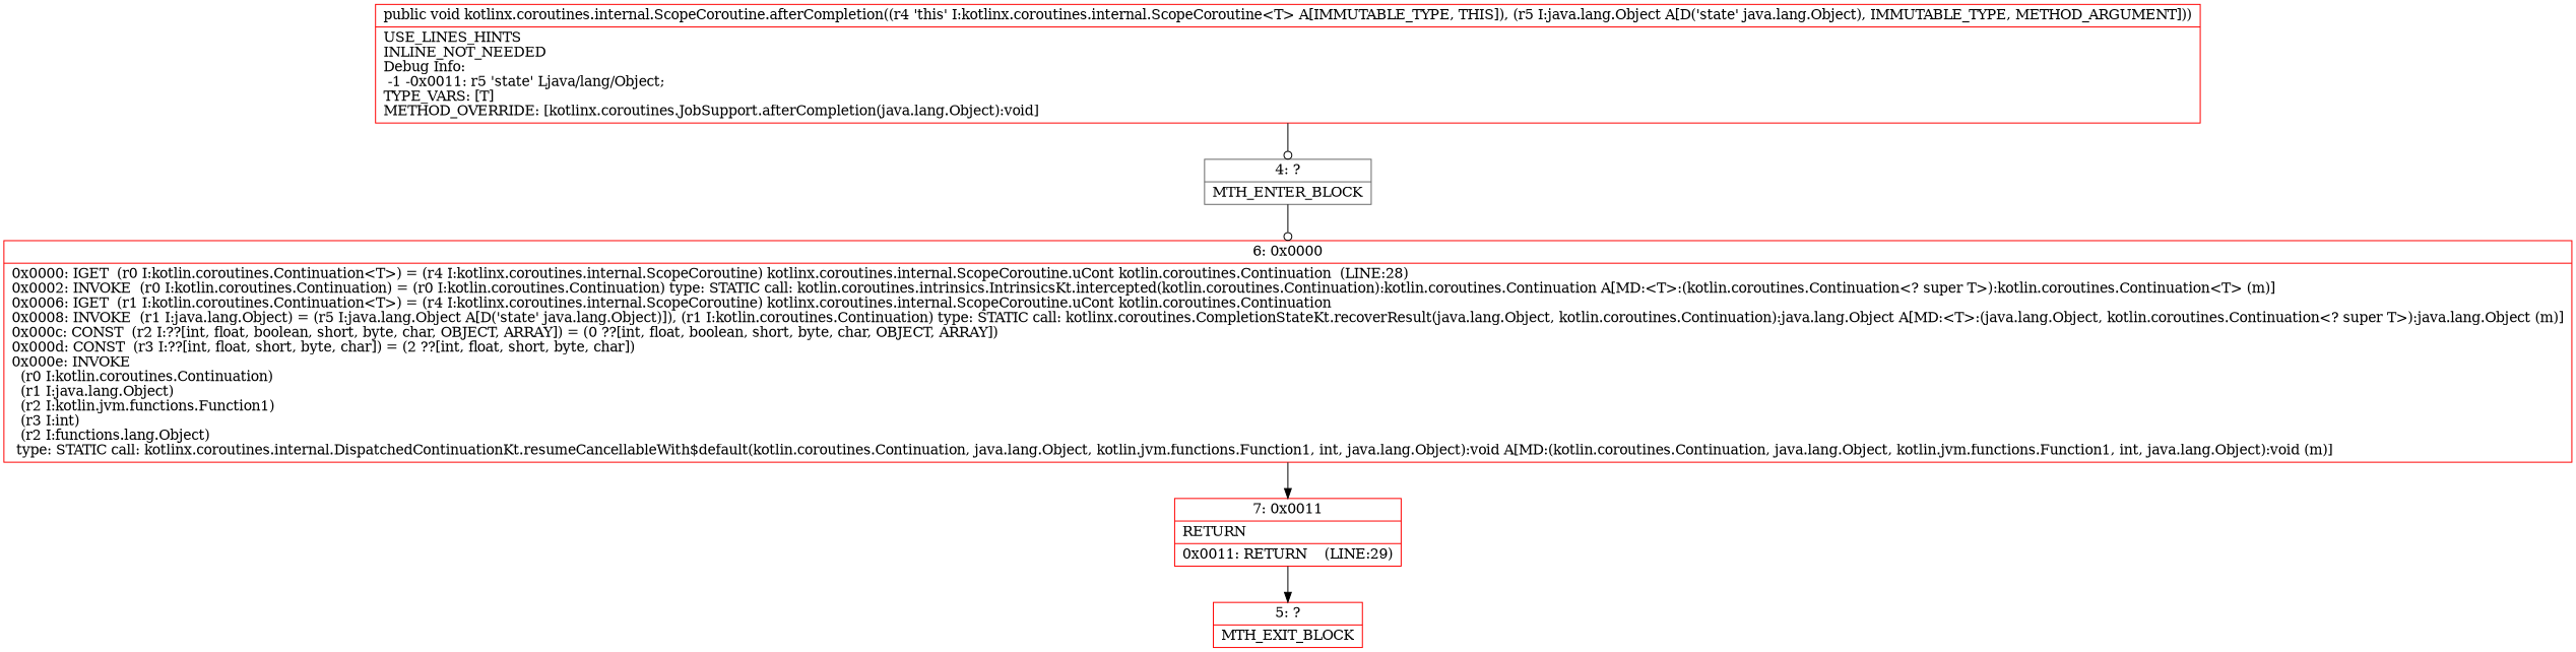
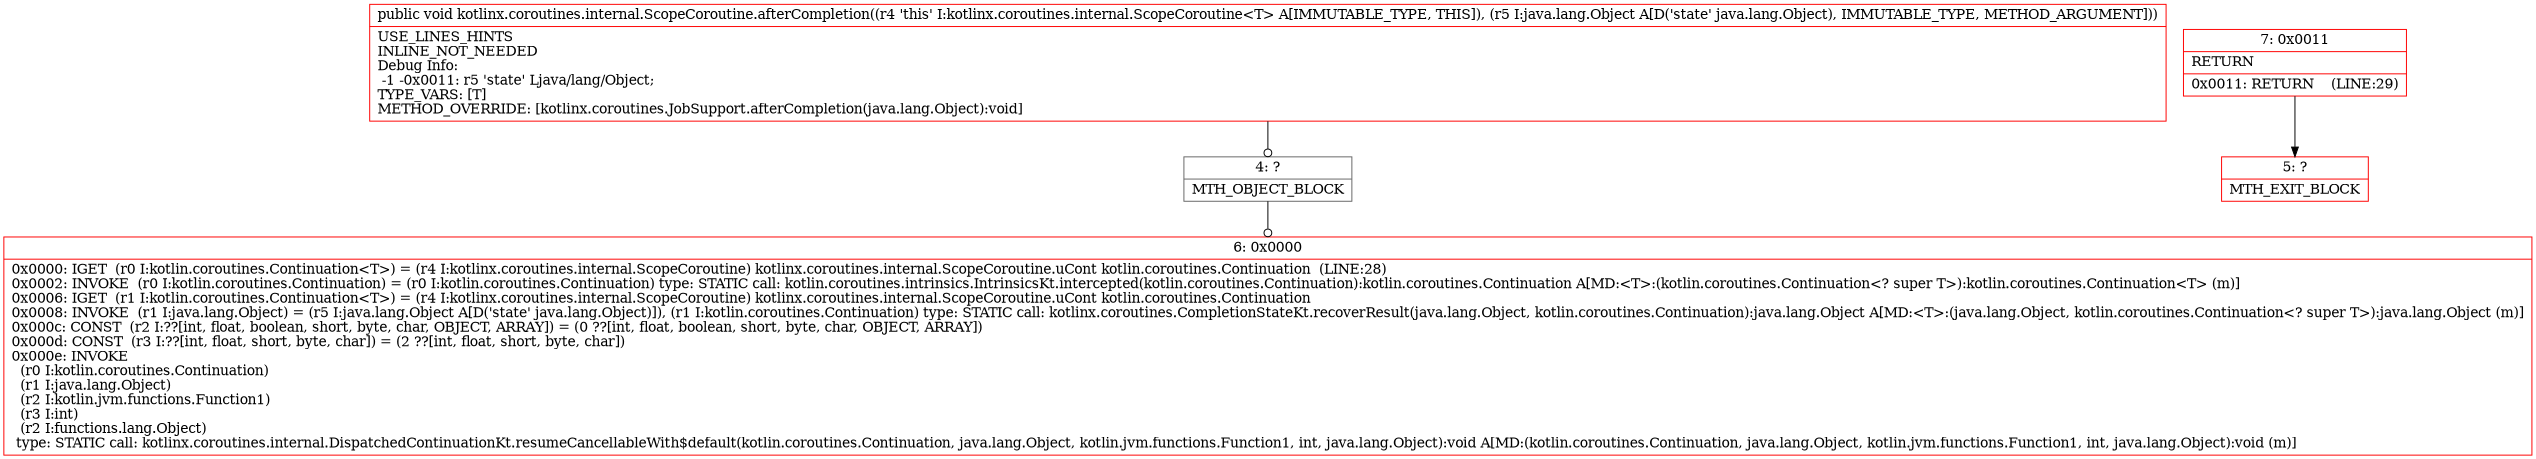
  digraph {
    node [color=red shape=record]
    edge [arrowhead=odot]
-   n1 [color=gray40 label="{4\:\ ?|MTH_ENTER_BLOCK\l}"]
+   n1 [color=gray40 label="{4\:\ ?|MTH_OBJECT_BLOCK\l}"]
    n2 [label="{6\:\ 0x0000|0x0000: IGET  (r0 I:kotlin.coroutines.Continuation\<T\>) = (r4 I:kotlinx.coroutines.internal.ScopeCoroutine) kotlinx.coroutines.internal.ScopeCoroutine.uCont kotlin.coroutines.Continuation  (LINE:28)\l0x0002: INVOKE  (r0 I:kotlin.coroutines.Continuation) = (r0 I:kotlin.coroutines.Continuation) type: STATIC call: kotlin.coroutines.intrinsics.IntrinsicsKt.intercepted(kotlin.coroutines.Continuation):kotlin.coroutines.Continuation A[MD:\<T\>:(kotlin.coroutines.Continuation\<? super T\>):kotlin.coroutines.Continuation\<T\> (m)]\l0x0006: IGET  (r1 I:kotlin.coroutines.Continuation\<T\>) = (r4 I:kotlinx.coroutines.internal.ScopeCoroutine) kotlinx.coroutines.internal.ScopeCoroutine.uCont kotlin.coroutines.Continuation \l0x0008: INVOKE  (r1 I:java.lang.Object) = (r5 I:java.lang.Object A[D('state' java.lang.Object)]), (r1 I:kotlin.coroutines.Continuation) type: STATIC call: kotlinx.coroutines.CompletionStateKt.recoverResult(java.lang.Object, kotlin.coroutines.Continuation):java.lang.Object A[MD:\<T\>:(java.lang.Object, kotlin.coroutines.Continuation\<? super T\>):java.lang.Object (m)]\l0x000c: CONST  (r2 I:??[int, float, boolean, short, byte, char, OBJECT, ARRAY]) = (0 ??[int, float, boolean, short, byte, char, OBJECT, ARRAY]) \l0x000d: CONST  (r3 I:??[int, float, short, byte, char]) = (2 ??[int, float, short, byte, char]) \l0x000e: INVOKE  \l  (r0 I:kotlin.coroutines.Continuation)\l  (r1 I:java.lang.Object)\l  (r2 I:kotlin.jvm.functions.Function1)\l  (r3 I:int)\l  (r2 I:functions.lang.Object)\l type: STATIC call: kotlinx.coroutines.internal.DispatchedContinuationKt.resumeCancellableWith$default(kotlin.coroutines.Continuation, java.lang.Object, kotlin.jvm.functions.Function1, int, java.lang.Object):void A[MD:(kotlin.coroutines.Continuation, java.lang.Object, kotlin.jvm.functions.Function1, int, java.lang.Object):void (m)]\l}"]
    n3 [label="{7\:\ 0x0011|RETURN\l|0x0011: RETURN    (LINE:29)\l}"]
    n4 [label="{5\:\ ?|MTH_EXIT_BLOCK\l}"]
    n5 [label="{public void kotlinx.coroutines.internal.ScopeCoroutine.afterCompletion((r4 'this' I:kotlinx.coroutines.internal.ScopeCoroutine\<T\> A[IMMUTABLE_TYPE, THIS]), (r5 I:java.lang.Object A[D('state' java.lang.Object), IMMUTABLE_TYPE, METHOD_ARGUMENT]))  | USE_LINES_HINTS\lINLINE_NOT_NEEDED\lDebug Info:\l  \-1 \-0x0011: r5 'state' Ljava\/lang\/Object;\lTYPE_VARS: [T]\lMETHOD_OVERRIDE: [kotlinx.coroutines.JobSupport.afterCompletion(java.lang.Object):void]\l}"]
    n1 -> n2
-   n2 -> n3 [arrowhead=normal]
    n3 -> n4 [arrowhead=normal]
    n5 -> n1
  }
